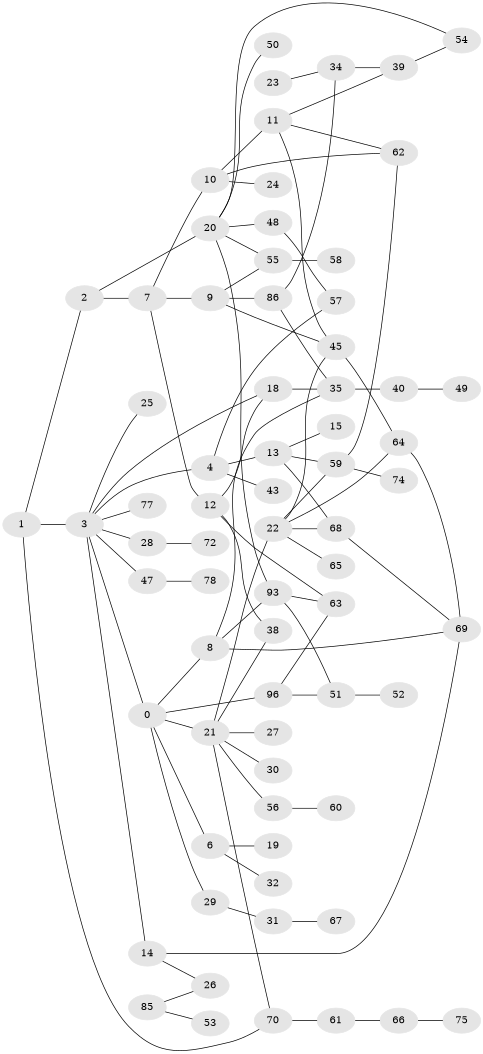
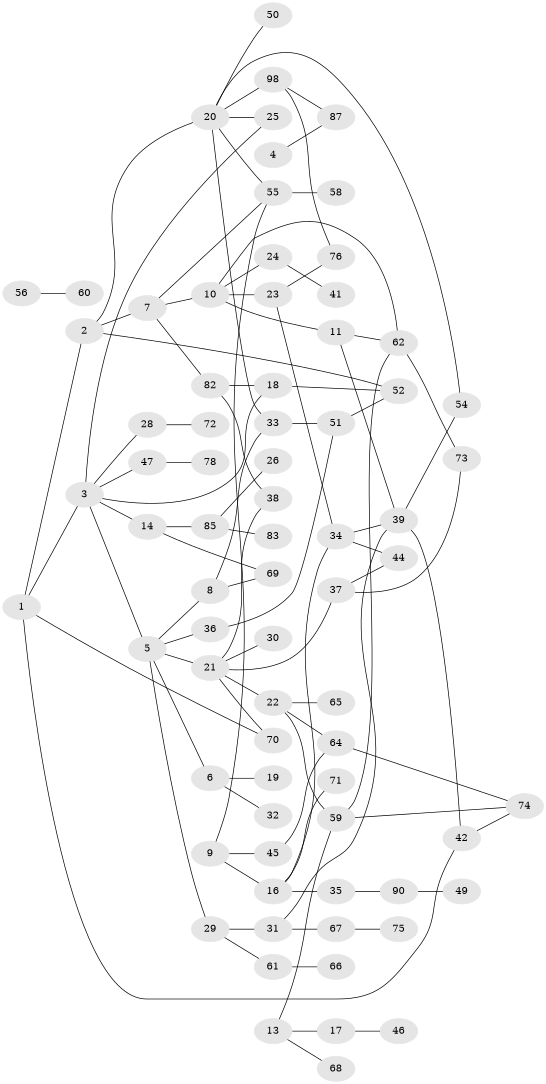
  graph {
    rankdir=LR
    node [color=gray90 style=filled]
    1
    2
    3
+   42
    70
    7
    20
    52
    4
-   5 [label=0]
+   5
    14
    18
    25
    28
    47
-   77
    74
    9
    10
-   12
-   33 [label=93]
+   12 [label=82]
+   33
    55
-   48
+   48 [label=98]
    50
    54
    13
-   43
-   57
+   57 [label=87]
    6
    8
    21
    29
-   36 [label=96]
+   36
    69
    n35 [label=85]
    35
    72
    78
-   17 [label=15]
+   17
    59
    68
    19
    32
    38
    22
    30
-   37 [label=27]
+   37
    56
    31
    61
-   63
    51
-   16 [label=86]
+   16
    45
    11
    23
    24
    62
-   40
+   40 [label=90]
    34
+   71
    64
    58
    39
+   76
+   41
+   73
+   46
    26
-   53
+   53 [label=83]
+   44
    65
    60
    67
    66
    75
    49
    1 -- 2
    1 -- 3
+   1 -- 42
    1 -- 70
    2 -- 7
    2 -- 20
-   3 -- 4
+   2 -- 52
    3 -- 5
    3 -- 14
    3 -- 18
    3 -- 25
    3 -- 28
    3 -- 47
-   3 -- 77
-   7 -- 9
+   42 -- 74
+   7 -- 55
    7 -- 10
    7 -- 12
+   20 -- 25
    20 -- 33
    20 -- 55
    20 -- 48
    20 -- 50
    20 -- 54
-   4 -- 13
-   4 -- 43
    4 -- 57
    5 -- 6
    5 -- 8
    5 -- 21
    5 -- 29
    5 -- 36
    14 -- 69
-   14 -- 26
-   18 -- 35
+   14 -- n35
+   18 -- 52
    28 -- 72
    47 -- 78
    9 -- 55
    9 -- 16
    9 -- 45
    10 -- 11
+   10 -- 23
    10 -- 24
    10 -- 62
    12 -- 18
    12 -- 38
-   12 -- 63
-   33 -- 63
    33 -- 51
    55 -- 58
    48 -- 57
+   48 -- 76
    13 -- 17
    13 -- 59
    13 -- 68
    6 -- 19
    6 -- 32
    8 -- 33
    8 -- 69
-   8 -- 35
    21 -- 70
    21 -- 38
    21 -- 22
    21 -- 30
    21 -- 37
-   21 -- 56
    29 -- 31
-   70 -- 61
-   36 -- 63
+   29 -- 61
    36 -- 51
    n35 -- 26
    n35 -- 53
    35 -- 40
+   17 -- 46
    59 -- 74
    59 -- 62
-   68 -- 69
    22 -- 59
-   22 -- 68
-   22 -- 45
    22 -- 64
    22 -- 65
+   37 -- 73
+   37 -- 44
    56 -- 60
+   31 -- 39
    31 -- 67
    61 -- 66
    51 -- 52
    16 -- 35
    16 -- 34
+   16 -- 71
    45 -- 64
-   11 -- 45
    11 -- 62
    11 -- 39
    23 -- 34
+   23 -- 76
+   24 -- 41
+   62 -- 73
    40 -- 49
    34 -- 39
-   64 -- 69
+   34 -- 44
+   64 -- 74
+   39 -- 42
    39 -- 54
-   66 -- 75
+   67 -- 75
  }
